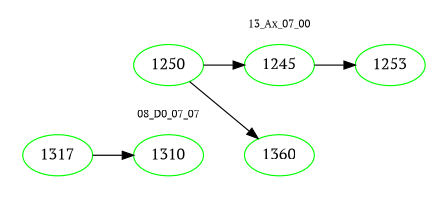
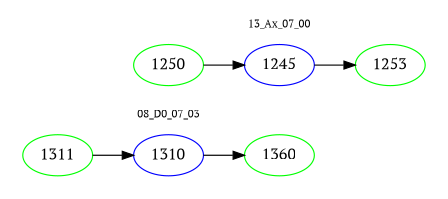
  digraph {
    fontname="PT Serif"
    rankdir=LR
    node [color=green fontname="PT Serif"]
    edge [color=black fontname="PT Serif"]
    n1 [label=1250]
-   n2 [label=1245]
+   n2 [color=blue label=1245]
    n3 [label=1253]
-   n4 [label=1317]
-   n5 [label=1310]
+   n4 [label=1311]
+   n5 [color=blue label=1310]
    n6 [label=1360]
    subgraph cluster_1 {
      color=white
      fontsize=10
      label="13_Ax_07_00"
      n1
      n2
      n3
    }
    subgraph cluster_2 {
      color=white
      fontsize=10
-     label="08_D0_07_07"
+     label="08_D0_07_03"
      n4
      n5
      n6
    }
    n1 -> n2
    n2 -> n3
    n4 -> n5
-   n1 -> n6
+   n5 -> n6
  }
